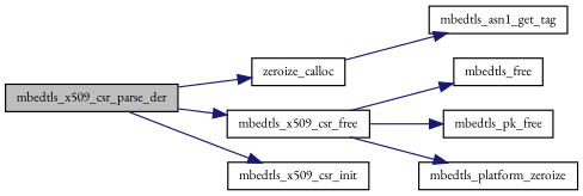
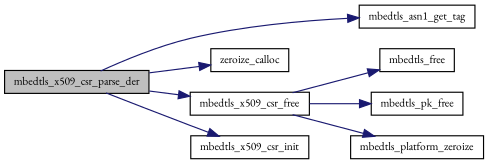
  digraph {
    fontname="EB Garamond"
    rankdir=LR
    node [color=black fillcolor=white fontname="EB Garamond" fontsize=10 shape=record style=filled]
    edge [color=midnightblue fontname="EB Garamond" fontsize=10 labelfontname=Helvetica labelfontsize=10 style=solid]
    n1 [fillcolor=grey75 fontcolor=black height=0.2 label=mbedtls_x509_csr_parse_der width=0.4]
    n2 [height=0.2 label=mbedtls_asn1_get_tag width=0.4]
    n3 [height=0.2 label=zeroize_calloc width=0.4]
    n4 [height=0.2 label=mbedtls_x509_csr_free width=0.4]
    n5 [height=0.2 label=mbedtls_x509_csr_init width=0.4]
    n6 [height=0.2 label=mbedtls_free width=0.4]
    n7 [height=0.2 label=mbedtls_pk_free width=0.4]
    n8 [height=0.2 label=mbedtls_platform_zeroize width=0.4]
-   n3 -> n2
+   n1 -> n2
    n1 -> n3
    n1 -> n4
    n1 -> n5
    n4 -> n6
    n4 -> n7
    n4 -> n8
  }
